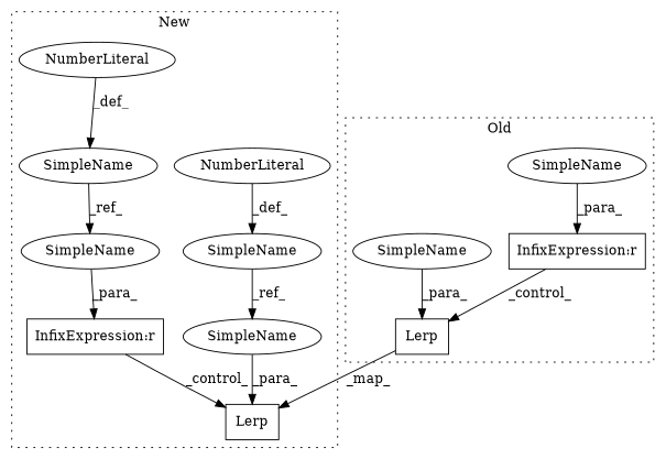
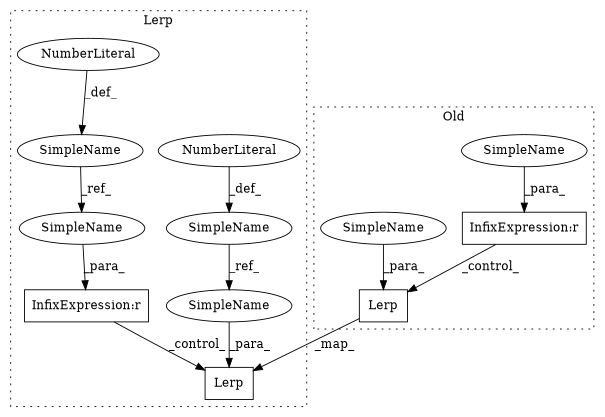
  digraph {
    node [a=42 l="5,1" shape=ellipse]
    n1 [a=32 label=Lerp s="4600,4625" shape=box]
    n2 [a=27 l=3 label="InfixExpression:r" s=4395 shape=box]
    n3 [l=16 label=SimpleName s=4398]
    n4 [l=10 label=SimpleName s=4608]
    n5 [a=32 label=Lerp s="3815,3843" shape=box]
    n6 [l=6 label=SimpleName s=3400]
    n7 [a=27 l=3 label="InfixExpression:r" s=3535 shape=box]
    n8 [l=8 label=SimpleName s=3216]
    n9 [a=34 l=1 label=NumberLiteral s=3409]
    n10 [a=34 l=2 label=NumberLiteral s=3227]
    n11 [l=6 label=SimpleName s=3830]
    n12 [l=8 label=SimpleName s=3527]
    subgraph cluster_1 {
      label=Old
      style=dotted
      n1
      n2
      n3
      n4
    }
    subgraph cluster_2 {
-     label=New
+     label=Lerp
      style=dotted
      n5
      n6
      n7
      n8
      n9
      n10
      n11
      n12
    }
    n1 -> n5 [label=_map_]
    n2 -> n1 [label=_control_]
    n3 -> n2 [label=_para_]
    n4 -> n1 [label=_para_]
    n6 -> n11 [label=_ref_]
    n7 -> n5 [label=_control_]
    n8 -> n12 [label=_ref_]
    n9 -> n6 [label=_def_]
    n10 -> n8 [label=_def_]
    n11 -> n5 [label=_para_]
    n12 -> n7 [label=_para_]
  }
